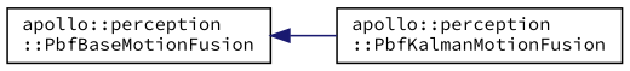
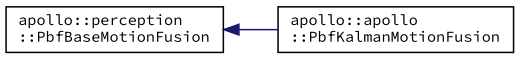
  digraph {
    rankdir=LR
    fontname="Source Code Pro"
    node [color=black fillcolor=white fontname="Source Code Pro" fontsize=10 shape=record style=filled]
    n1 [height=0.2 label="apollo::perception\l::PbfBaseMotionFusion" width=0.4]
-   n2 [height=0.2 label="apollo::perception\l::PbfKalmanMotionFusion" width=0.4]
+   n2 [height=0.2 label="apollo::apollo\l::PbfKalmanMotionFusion" width=0.4]
    n1 -> n2 [color=midnightblue dir=back fontname="Source Code Pro" fontsize=10 labelfontname=Helvetica labelfontsize=10 style=solid]
  }
